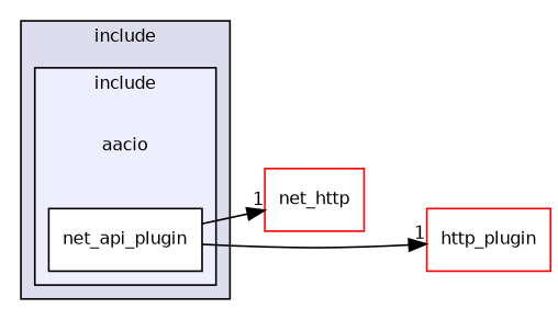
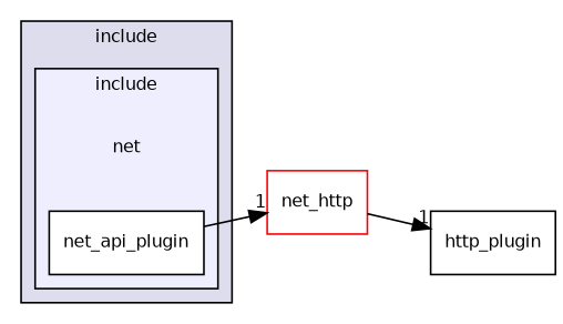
  digraph {
    compound=true
    rankdir=LR
    node [fontname=Helvetica fontsize=10 shape=box color=red fillcolor=white style=filled]
    edge [headlabel=1 labeldistance=1.5 labelfontname=Helvetica labelfontsize=10]
-   n1 [label=aacio shape=plaintext color="" fillcolor="" style=""]
+   n1 [label=net shape=plaintext color="" fillcolor="" style=""]
    n2 [color=black label=net_api_plugin]
    n3 [label=net_http]
-   n4 [label=http_plugin]
+   n4 [color=black label=http_plugin]
    subgraph cluster_1 {
      bgcolor="#ddddee"
      fontname=Helvetica
      fontsize=10
      label=include
      pencolor=black
      subgraph cluster_2 {
        bgcolor="#eeeeff"
        fontname=Helvetica
        fontsize=10
        label=include
        pencolor=black
        n1
        n2
      }
    }
    n2 -> n3
-   n2 -> n4
+   n3 -> n4
  }
